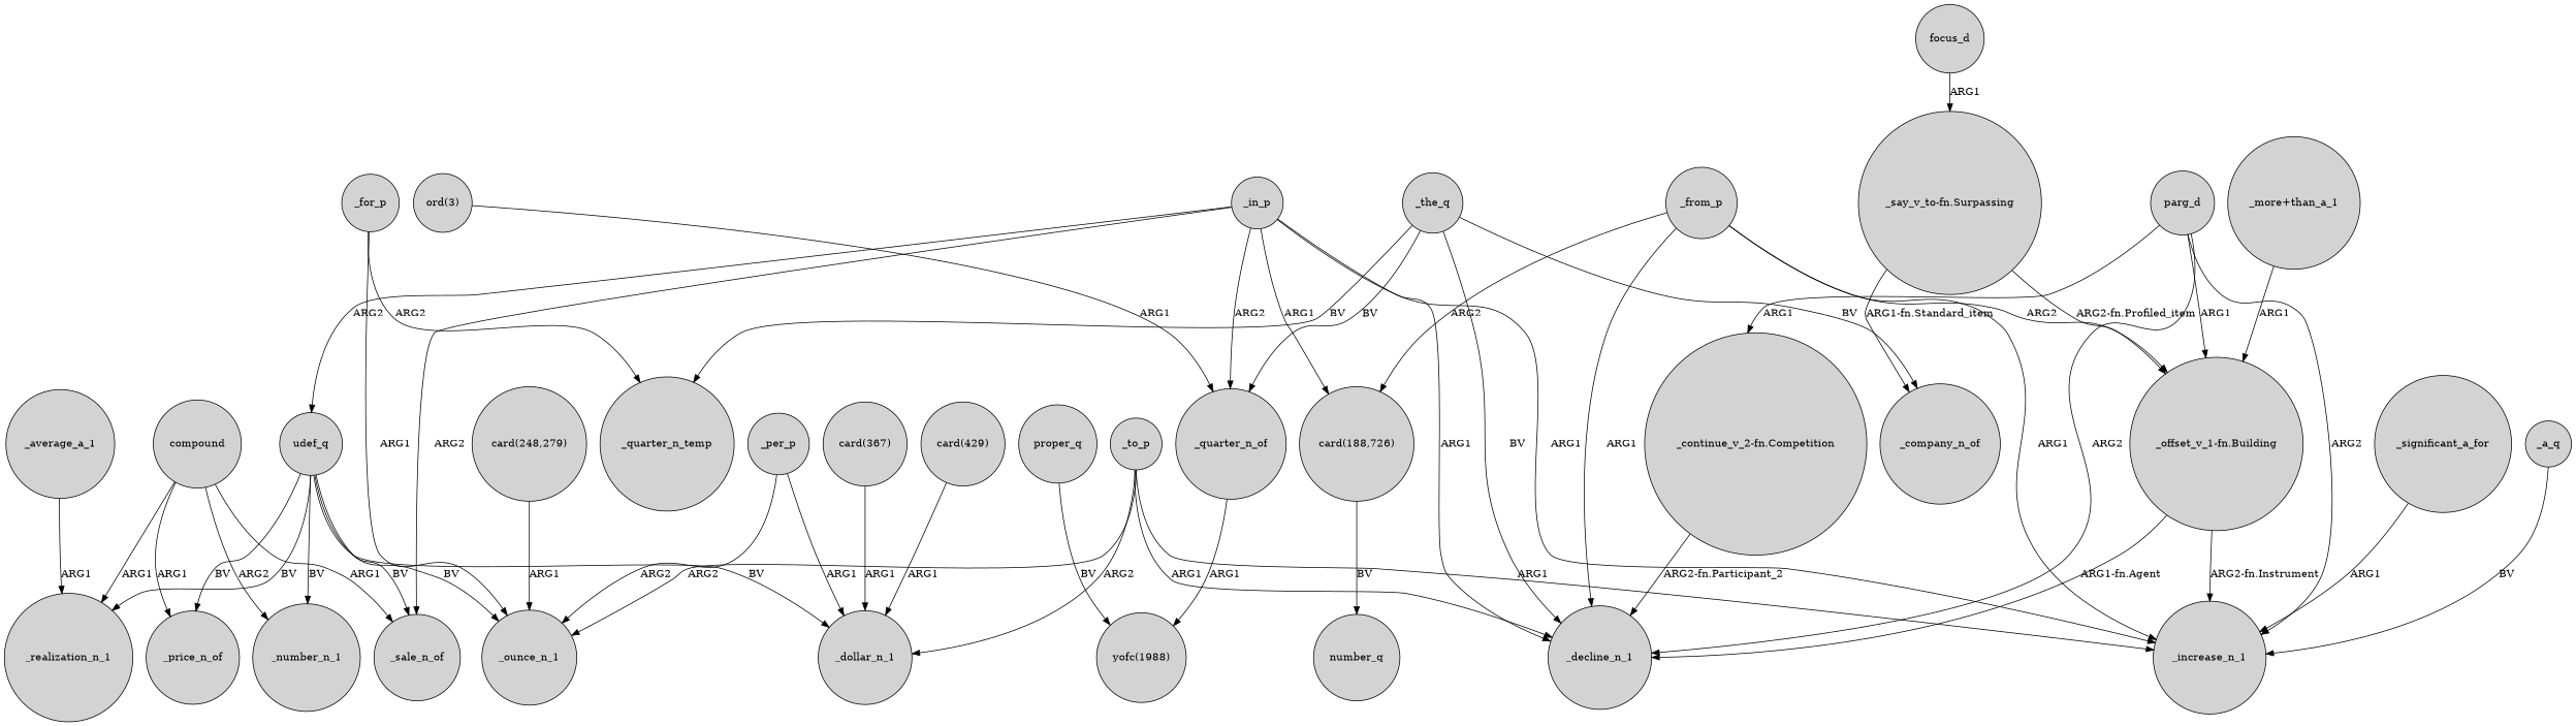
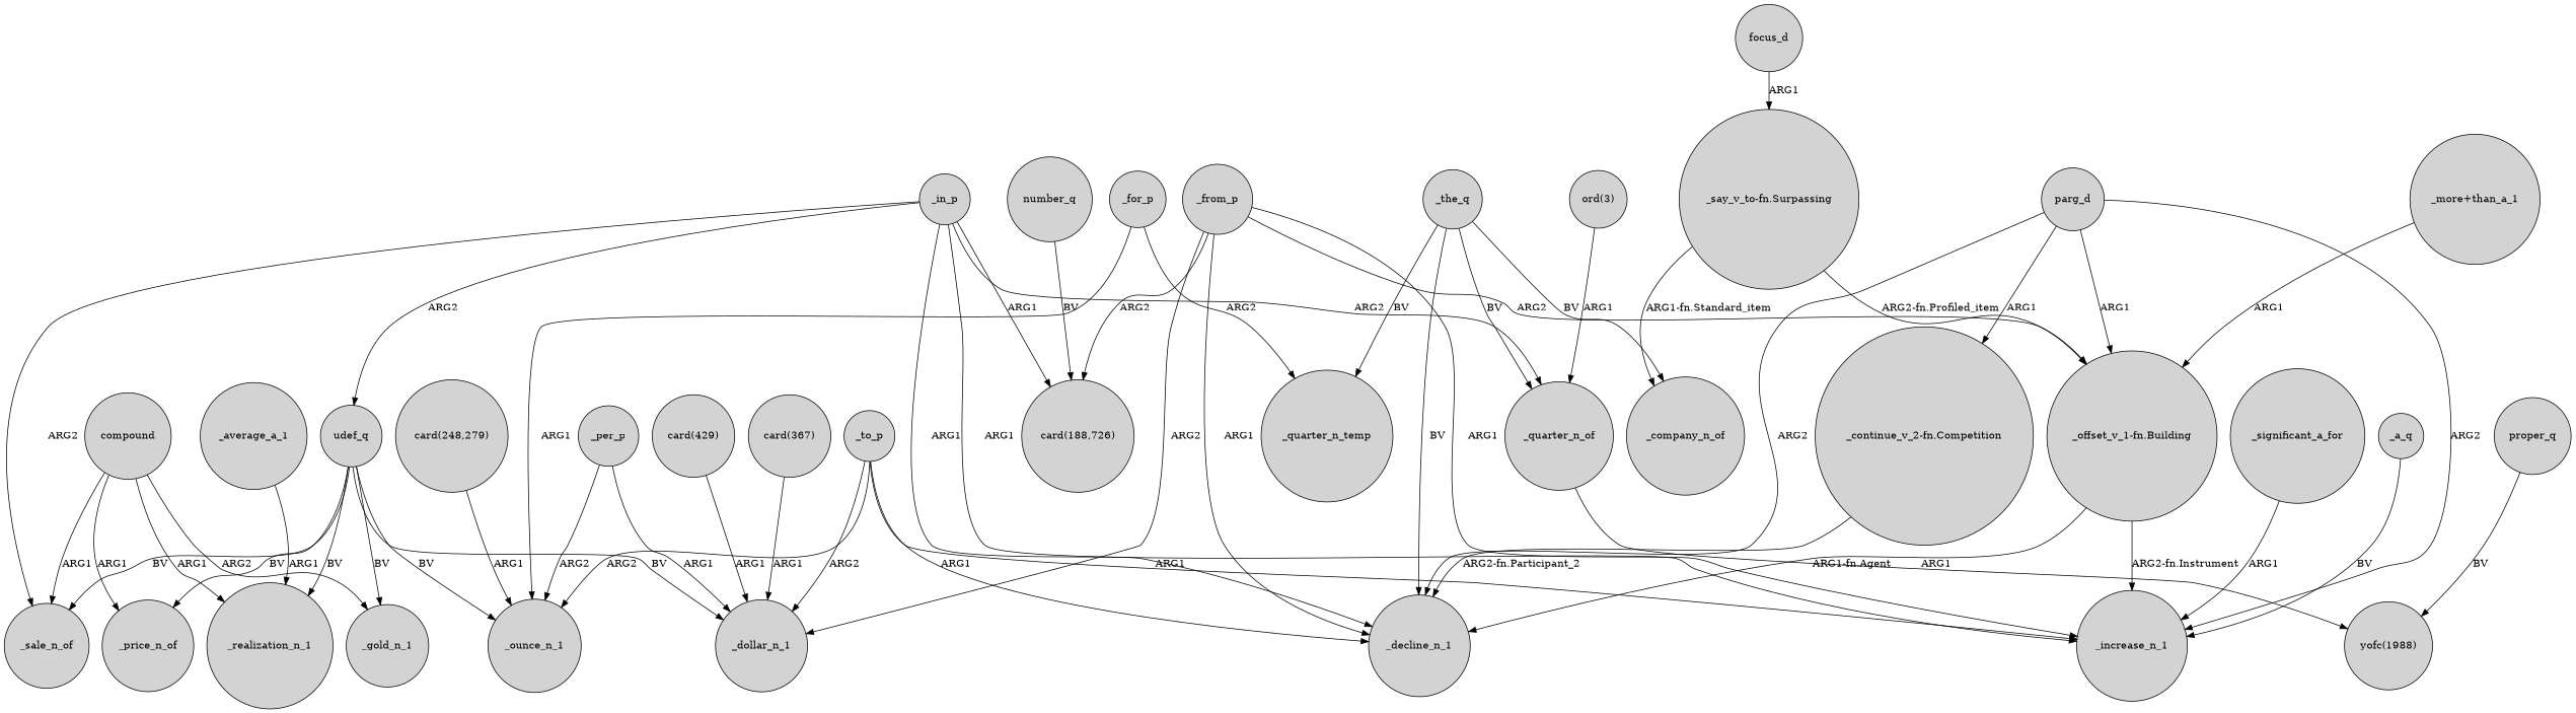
  digraph {
    node [shape=circle style=filled]
    _in_p
    "card(188,726)"
    _increase_n_1
    _decline_n_1
    _sale_n_of
    _quarter_n_of
    udef_q
    "yofc(1988)"
    compound
    _realization_n_1
-   _gold_n_1 [label=_number_n_1]
+   _gold_n_1
    _price_n_of
    "_offset_v_1-fn.Building"
    _from_p
    _dollar_n_1
    _to_p
    _ounce_n_1
    parg_d
    "_continue_v_2-fn.Competition"
    _per_p
    "card(248,279)"
    "_say_v_to-fn.Surpassing"
    _company_n_of
    _the_q
    _quarter_n_temp
    _average_a_1
    "ord(3)"
    "card(367)"
    _for_p
    _significant_a_for
    proper_q
    _a_q
    "_more+than_a_1"
    number_q
    focus_d
    "card(429)"
    _in_p -> "card(188,726)" [label=ARG1]
    _in_p -> _increase_n_1 [label=ARG1]
    _in_p -> _decline_n_1 [label=ARG1]
    _in_p -> _sale_n_of [label=ARG2]
    _in_p -> _quarter_n_of [label=ARG2]
    _in_p -> udef_q [label=ARG2]
    _quarter_n_of -> "yofc(1988)" [label=ARG1]
    udef_q -> _sale_n_of [label=BV]
    udef_q -> _realization_n_1 [label=BV]
    udef_q -> _gold_n_1 [label=BV]
    udef_q -> _price_n_of [label=BV]
    udef_q -> _dollar_n_1 [label=BV]
    udef_q -> _ounce_n_1 [label=BV]
    compound -> _sale_n_of [label=ARG1]
    compound -> _realization_n_1 [label=ARG1]
    compound -> _gold_n_1 [label=ARG2]
    compound -> _price_n_of [label=ARG1]
    "_offset_v_1-fn.Building" -> _increase_n_1 [label="ARG2-fn.Instrument"]
    "_offset_v_1-fn.Building" -> _decline_n_1 [label="ARG1-fn.Agent"]
    _from_p -> "card(188,726)" [label=ARG2]
    _from_p -> _increase_n_1 [label=ARG1]
    _from_p -> _decline_n_1 [label=ARG1]
    _from_p -> "_offset_v_1-fn.Building" [label=ARG2]
+   _from_p -> _dollar_n_1 [label=ARG2]
    _to_p -> _increase_n_1 [label=ARG1]
    _to_p -> _decline_n_1 [label=ARG1]
    _to_p -> _dollar_n_1 [label=ARG2]
    _to_p -> _ounce_n_1 [label=ARG2]
    parg_d -> _increase_n_1 [label=ARG2]
    parg_d -> _decline_n_1 [label=ARG2]
    parg_d -> "_offset_v_1-fn.Building" [label=ARG1]
    parg_d -> "_continue_v_2-fn.Competition" [label=ARG1]
    "_continue_v_2-fn.Competition" -> _decline_n_1 [label="ARG2-fn.Participant_2"]
    _per_p -> _dollar_n_1 [label=ARG1]
    _per_p -> _ounce_n_1 [label=ARG2]
    "card(248,279)" -> _ounce_n_1 [label=ARG1]
    "_say_v_to-fn.Surpassing" -> "_offset_v_1-fn.Building" [label="ARG2-fn.Profiled_item"]
    "_say_v_to-fn.Surpassing" -> _company_n_of [label="ARG1-fn.Standard_item"]
    _the_q -> _decline_n_1 [label=BV]
    _the_q -> _quarter_n_of [label=BV]
    _the_q -> _company_n_of [label=BV]
    _the_q -> _quarter_n_temp [label=BV]
    _average_a_1 -> _realization_n_1 [label=ARG1]
    "ord(3)" -> _quarter_n_of [label=ARG1]
    "card(367)" -> _dollar_n_1 [label=ARG1]
    _for_p -> _ounce_n_1 [label=ARG1]
    _for_p -> _quarter_n_temp [label=ARG2]
    _significant_a_for -> _increase_n_1 [label=ARG1]
    proper_q -> "yofc(1988)" [label=BV]
    _a_q -> _increase_n_1 [label=BV]
    "_more+than_a_1" -> "_offset_v_1-fn.Building" [label=ARG1]
-   "card(188,726)" -> number_q [label=BV]
+   number_q -> "card(188,726)" [label=BV]
    focus_d -> "_say_v_to-fn.Surpassing" [label=ARG1]
    "card(429)" -> _dollar_n_1 [label=ARG1]
  }
